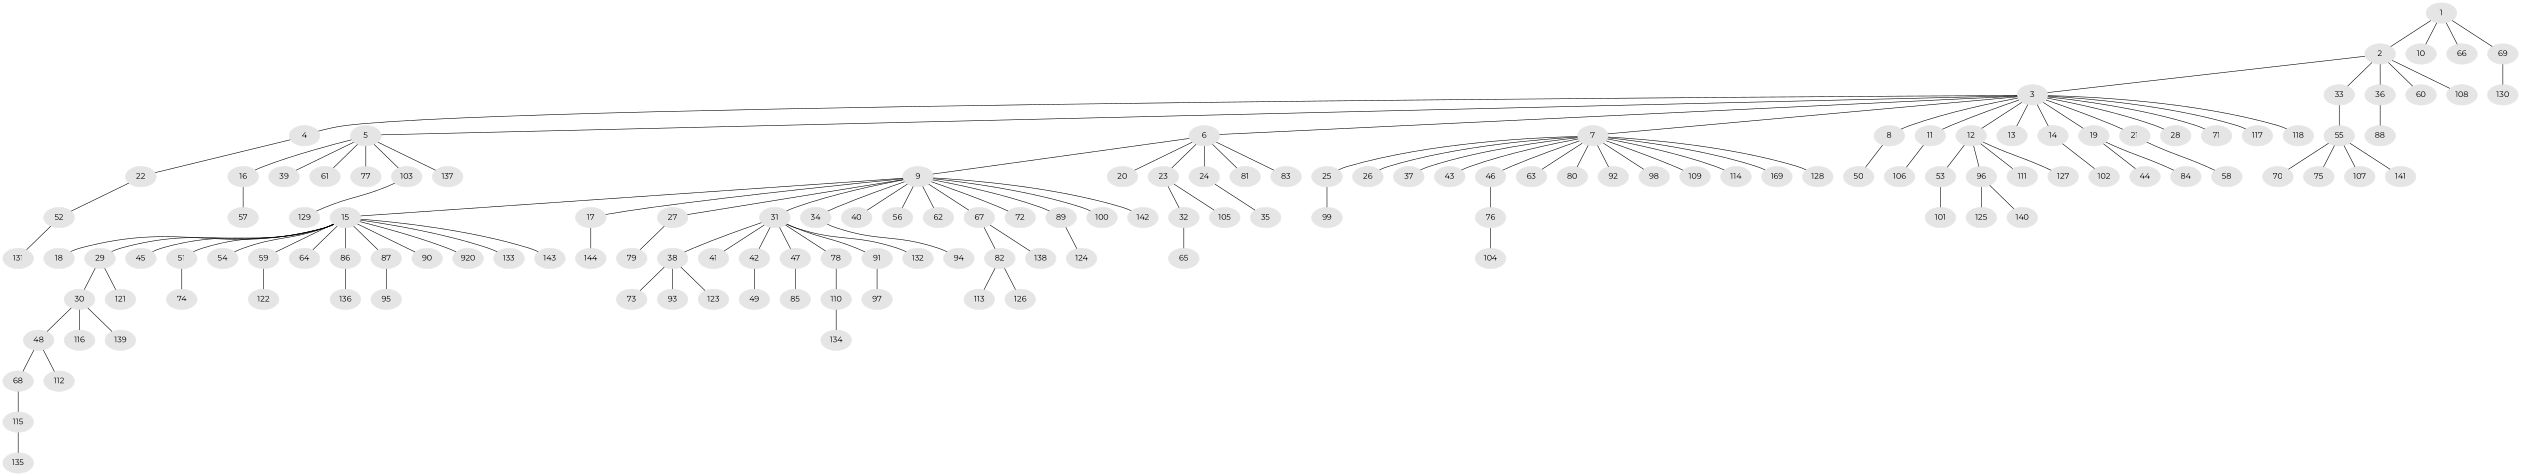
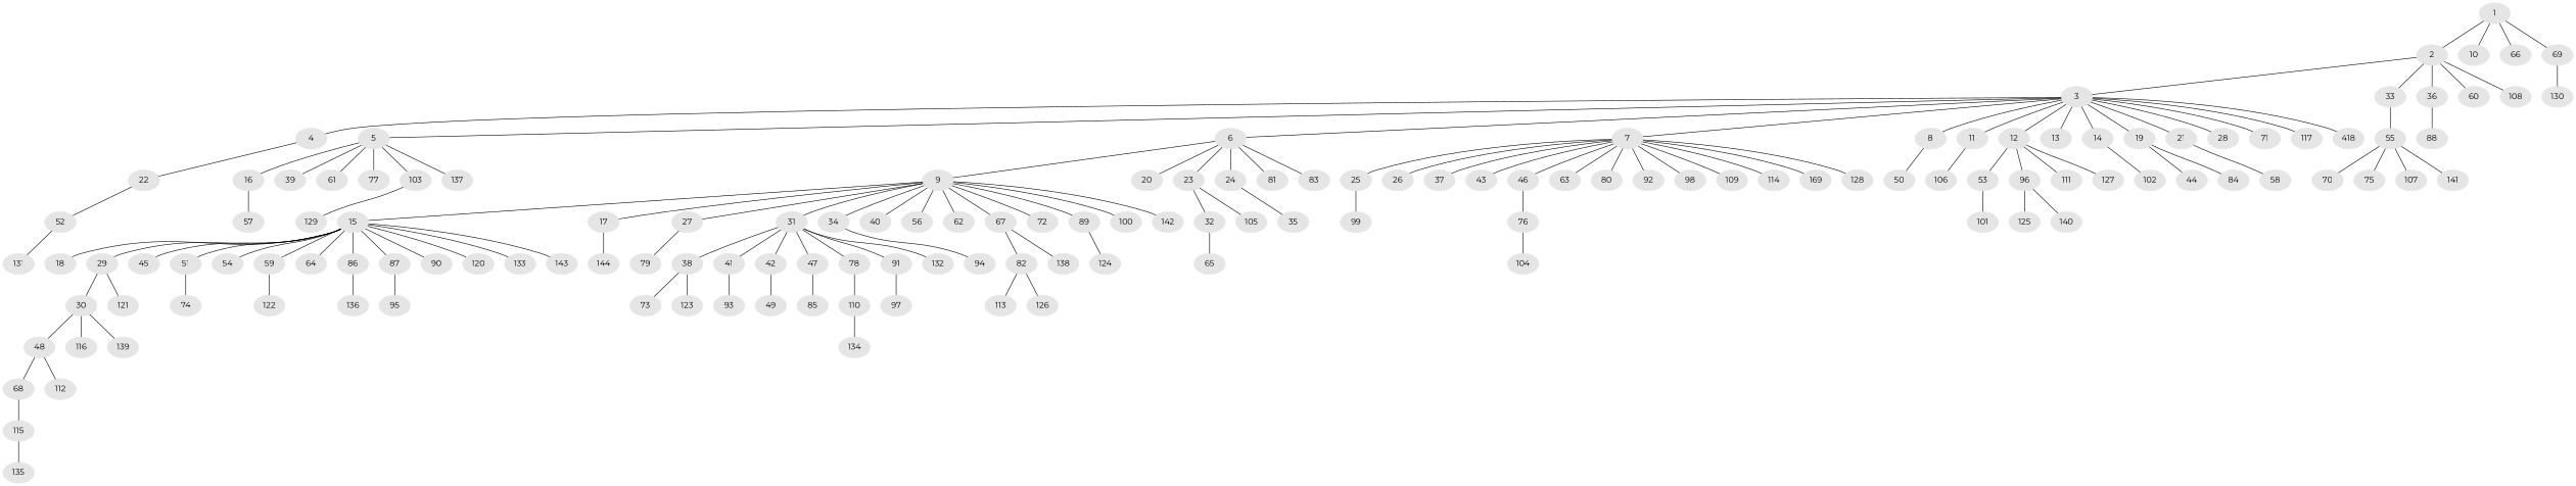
  graph {
    fontname=Montserrat
    node [color=gray90 fontname=Montserrat style=filled]
    edge [fontname=Montserrat]
    1
    2
    10
    66
    69
    3
    33
    36
    60
    108
    130
    4
    5
    6
    7
    8
    11
    12
    13
    14
    19
    21
    28
    71
    117
-   118
+   118 [label=418]
    55
    88
    22
    16
    39
    61
    77
    103
    137
    9
    20
    23
    24
    81
    83
    25
    26
    37
    43
    46
    63
    80
    92
    98
    109
    114
    n53 [label=169]
    128
    50
    106
    53
    96
    111
    127
    102
    44
    84
    58
    52
    57
    129
    15
    17
    27
    31
    34
    40
    56
    62
    67
    72
    89
    100
    142
    32
    105
    35
    99
    76
    18
    29
    45
    51
    54
    59
    64
    86
    87
    90
-   120 [label=920]
+   120
    133
    143
    144
    79
    38
    41
    42
    47
    78
    91
    132
    94
    82
    138
    124
    101
    125
    140
    30
    121
    74
    122
    136
    95
    131
    65
    48
    116
    139
    68
    112
    73
    93
    123
    49
    85
    110
    97
    70
    75
    107
    141
    104
    115
    113
    126
    135
    134
    1 -- 2
    1 -- 10
    1 -- 66
    1 -- 69
    2 -- 3
    2 -- 33
    2 -- 36
    2 -- 60
    2 -- 108
    69 -- 130
    3 -- 4
    3 -- 5
    3 -- 6
    3 -- 7
    3 -- 8
    3 -- 11
    3 -- 12
    3 -- 13
    3 -- 14
    3 -- 19
    3 -- 21
    3 -- 28
    3 -- 71
    3 -- 117
    3 -- 118
    33 -- 55
    36 -- 88
    4 -- 22
    5 -- 16
    5 -- 39
    5 -- 61
    5 -- 77
    5 -- 103
    5 -- 137
    6 -- 9
    6 -- 20
    6 -- 23
    6 -- 24
    6 -- 81
    6 -- 83
    7 -- 25
    7 -- 26
    7 -- 37
    7 -- 43
    7 -- 46
    7 -- 63
    7 -- 80
    7 -- 92
    7 -- 98
    7 -- 109
    7 -- 114
    7 -- n53
    7 -- 128
    8 -- 50
    11 -- 106
    12 -- 53
    12 -- 96
    12 -- 111
    12 -- 127
    14 -- 102
    19 -- 44
    19 -- 84
    21 -- 58
    55 -- 70
    55 -- 75
    55 -- 107
    55 -- 141
    22 -- 52
    16 -- 57
    103 -- 129
    9 -- 15
    9 -- 17
    9 -- 27
    9 -- 31
    9 -- 34
    9 -- 40
    9 -- 56
    9 -- 62
    9 -- 67
    9 -- 72
    9 -- 89
    9 -- 100
    9 -- 142
    23 -- 32
    23 -- 105
    24 -- 35
    25 -- 99
    46 -- 76
    53 -- 101
    96 -- 125
    96 -- 140
    52 -- 131
    15 -- 18
    15 -- 29
    15 -- 45
    15 -- 51
    15 -- 54
    15 -- 59
    15 -- 64
    15 -- 86
    15 -- 87
    15 -- 90
    15 -- 120
    15 -- 133
    15 -- 143
    17 -- 144
    27 -- 79
    31 -- 38
    31 -- 41
    31 -- 42
    31 -- 47
    31 -- 78
    31 -- 91
    31 -- 132
    34 -- 94
    67 -- 82
    67 -- 138
    89 -- 124
    32 -- 65
    76 -- 104
    29 -- 30
    29 -- 121
    51 -- 74
    59 -- 122
    86 -- 136
    87 -- 95
    38 -- 73
-   38 -- 93
+   41 -- 93
    38 -- 123
    42 -- 49
    47 -- 85
    78 -- 110
    91 -- 97
    82 -- 113
    82 -- 126
    30 -- 48
    30 -- 116
    30 -- 139
    48 -- 68
    48 -- 112
    68 -- 115
    110 -- 134
    115 -- 135
  }
